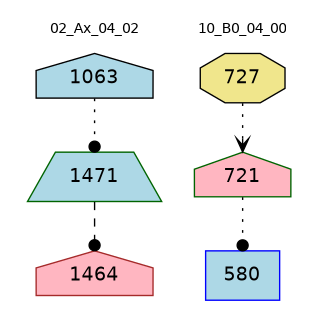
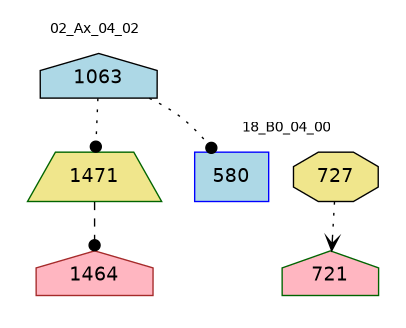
  digraph {
    fontname="DejaVu Sans"
    node [color=black fillcolor=lightblue fontname="DejaVu Sans" shape=house style=filled]
    edge [arrowhead=dot color=black fontname="DejaVu Sans" style=dotted]
    n1 [label=1063]
-   n2 [color=darkgreen label=1471 shape=trapezium]
+   n2 [color=darkgreen fillcolor=khaki label=1471 shape=trapezium]
    n3 [color=brown fillcolor=lightpink label=1464]
    n4 [fillcolor=khaki label=727 shape=octagon]
    n5 [color=darkgreen fillcolor=lightpink label=721]
    n6 [color=blue label=580 shape=box]
    subgraph cluster_1 {
      color=white
      fontsize=10
      label="02_Ax_04_02"
      n1
      n2
      n3
    }
    subgraph cluster_2 {
      color=white
      fontsize=10
-     label="10_B0_04_00"
+     label="18_B0_04_00"
      n4
      n5
      n6
    }
    n1 -> n2
    n2 -> n3 [style=dashed]
    n4 -> n5 [arrowhead=vee]
-   n5 -> n6
+   n1 -> n6
  }
